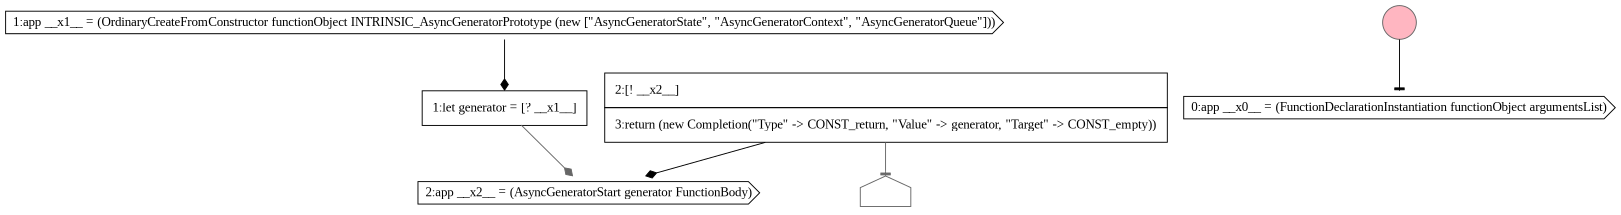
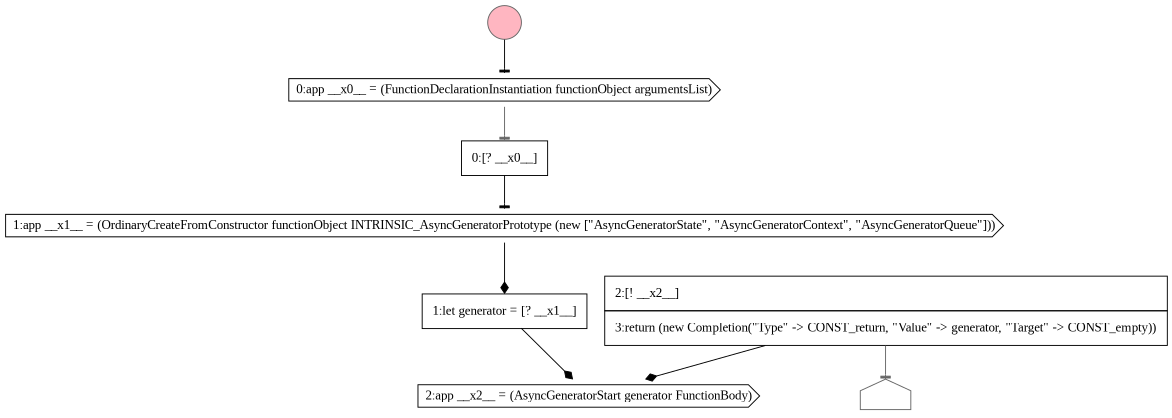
  digraph {
    fontname="Liberation Serif"
    node [color=black fillcolor=white fontname="Liberation Serif" shape=cds style=filled]
    edge [arrowhead=tee color=black fontname="Liberation Serif"]
    n1 [label=<<font color="black">1:app __x1__ = (OrdinaryCreateFromConstructor functionObject INTRINSIC_AsyncGeneratorPrototype (new [&quot;AsyncGeneratorState&quot;, &quot;AsyncGeneratorContext&quot;, &quot;AsyncGeneratorQueue&quot;]))</font>>]
    n2 [label=<<font color="black">     <table border="0" cellborder="1" cellspacing="0" cellpadding="10">       <tr><td align="left">1:let generator = [? __x1__]</td></tr>     </table>   </font>> margin=0 shape=none]
    n3 [label=<<font color="black">2:app __x2__ = (AsyncGeneratorStart generator FunctionBody)</font>>]
    n4 [color=gray40 fillcolor=lightpink label=" " shape=circle]
    n5 [label=<<font color="black">0:app __x0__ = (FunctionDeclarationInstantiation functionObject argumentsList)</font>>]
+   n6 [label=<<font color="black">     <table border="0" cellborder="1" cellspacing="0" cellpadding="10">       <tr><td align="left">0:[? __x0__]</td></tr>     </table>   </font>> margin=0 shape=none]
    n7 [color=gray40 label=" " shape=house]
    n8 [label=<<font color="black">     <table border="0" cellborder="1" cellspacing="0" cellpadding="10">       <tr><td align="left">2:[! __x2__]</td></tr>       <tr><td align="left">3:return (new Completion(&quot;Type&quot; -&gt; CONST_return, &quot;Value&quot; -&gt; generator, &quot;Target&quot; -&gt; CONST_empty))</td></tr>     </table>   </font>> margin=0 shape=none]
    n1 -> n2 [arrowhead=diamond]
-   n2 -> n3 [arrowhead=diamond color=gray40]
+   n2 -> n3 [arrowhead=diamond]
    n4 -> n5
+   n5 -> n6 [color=gray40]
+   n6 -> n1
    n8 -> n3 [arrowhead=diamond]
    n8 -> n7 [color=gray40]
  }
